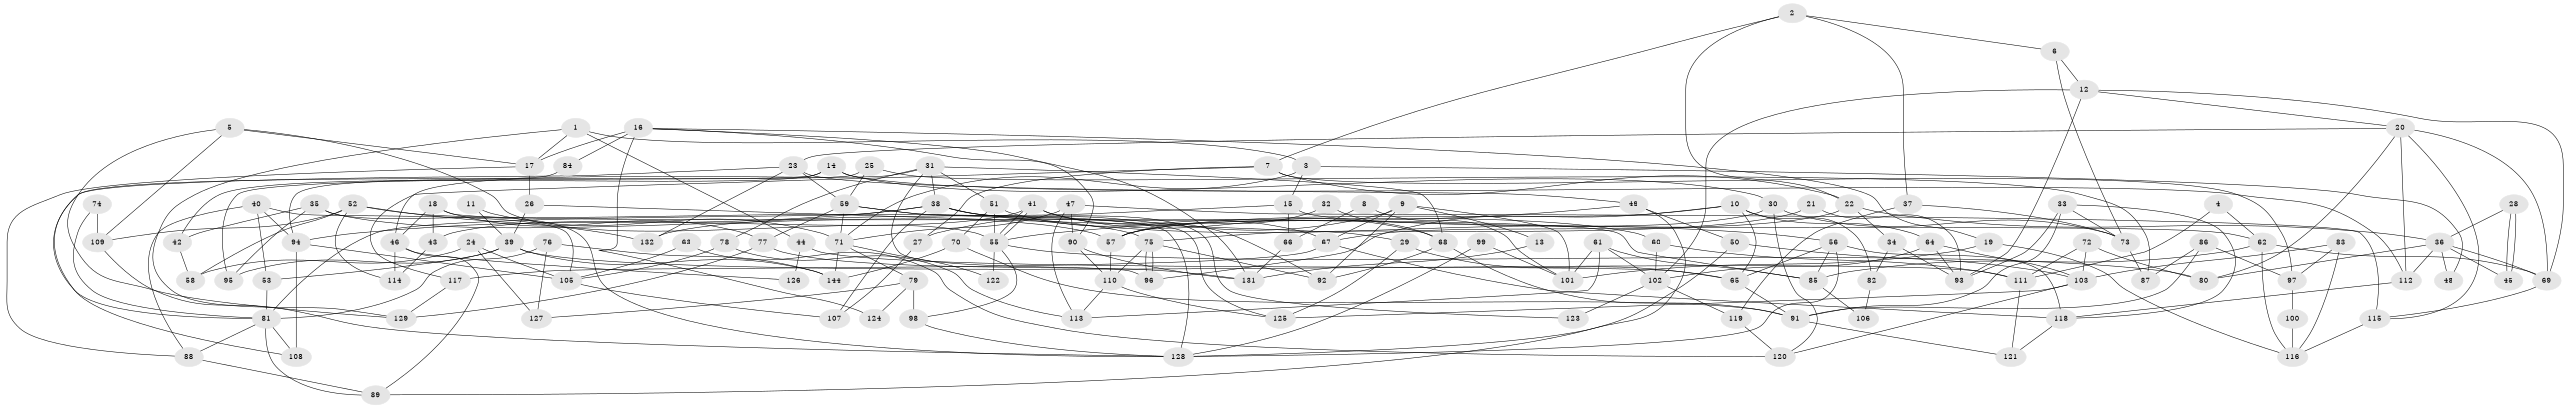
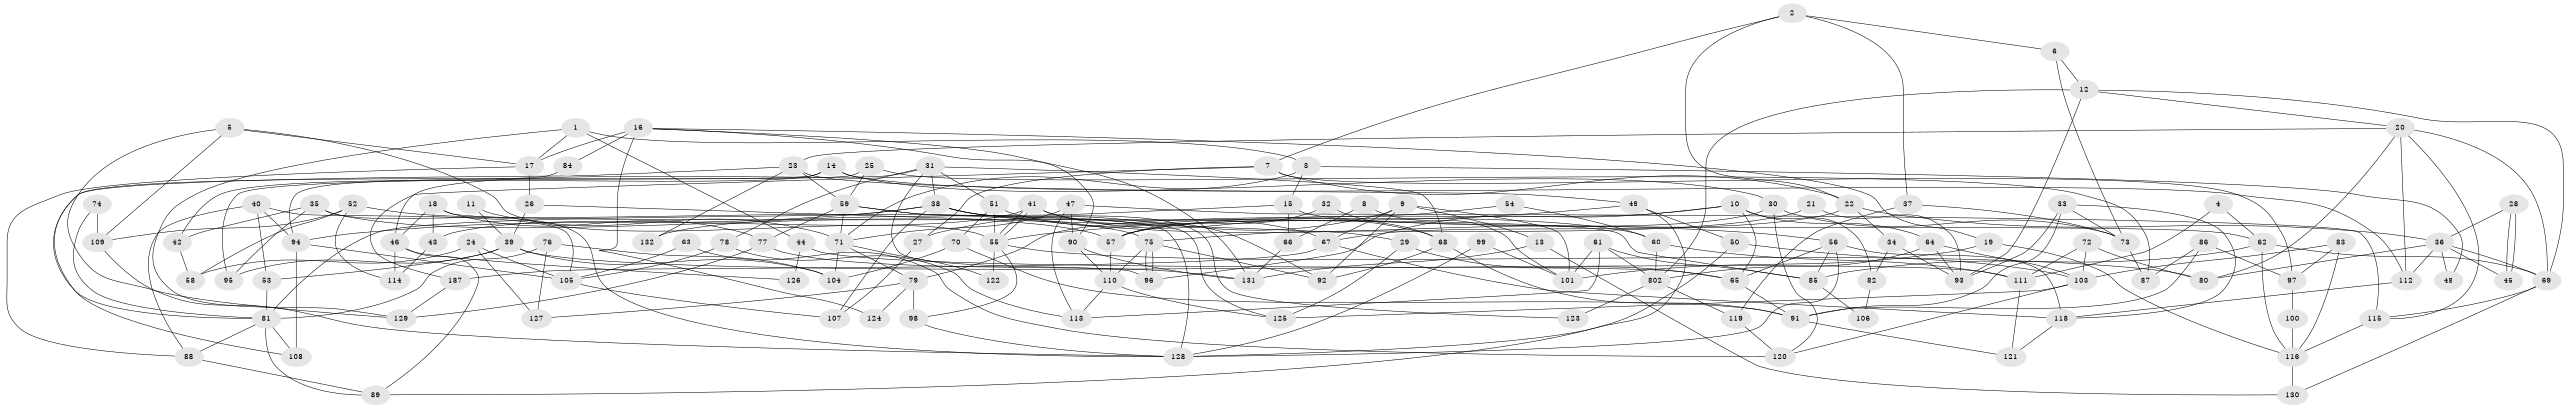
  graph {
    node [color=gray90 style=filled]
    1
    3
    17
    44
    129
    15
    48
    71
    26
    88
    65
    126
    2
    6
    7
    22
    37
    12
    73
    27
    97
-   117
+   117 [label=187]
    67
    34
    36
    119
    62
    66
    132
-   104 [label=144]
+   104
    79
    122
    4
    111
    69
    85
    116
    121
    5
    55
    109
    80
    98
    128
    20
    93
-   102
+   102 [label=802]
    87
    107
    100
    8
    101
    131
    9
    13
    92
+   130
    118
    10
    57
    64
    82
    96
    110
    103
    91
    106
    11
    39
    95
    53
    112
    23
    115
    123
    61
    113
    14
    30
    42
    108
    120
    58
    16
    19
    84
    90
    124
    94
    29
    89
    18
    43
    46
    77
    114
    49
    59
    81
    21
    75
    45
    50
    125
    24
    105
    127
    25
    28
    31
    38
    51
    68
    78
    56
    60
    70
    32
    33
    35
    40
    41
    47
    52
+   54
    63
    72
    74
    76
    83
    86
    99
    1 -- 3
    1 -- 17
    1 -- 44
    1 -- 129
    3 -- 15
    3 -- 48
    3 -- 71
    17 -- 26
    17 -- 88
    44 -- 65
    44 -- 126
    15 -- 62
    15 -- 66
    15 -- 132
    71 -- 104
    71 -- 79
    71 -- 122
    26 -- 39
    26 -- 29
    88 -- 89
    65 -- 91
    2 -- 6
    2 -- 7
    2 -- 22
    2 -- 37
    6 -- 12
    6 -- 73
    7 -- 22
    7 -- 27
    7 -- 97
    7 -- 117
    22 -- 67
    22 -- 34
    22 -- 36
    37 -- 73
    37 -- 119
    12 -- 69
    12 -- 20
    12 -- 93
    12 -- 102
    73 -- 87
    27 -- 107
    97 -- 100
    117 -- 129
    67 -- 117
    67 -- 118
    34 -- 93
    34 -- 82
    36 -- 48
    36 -- 69
    36 -- 80
    36 -- 112
    36 -- 45
    119 -- 120
    62 -- 69
    62 -- 85
    62 -- 116
    66 -- 131
    79 -- 98
    79 -- 124
    79 -- 127
    4 -- 62
    4 -- 111
    111 -- 121
+   69 -- 130
    69 -- 115
    85 -- 106
+   116 -- 130
    5 -- 17
    5 -- 129
    5 -- 55
    5 -- 109
    55 -- 122
    55 -- 80
    55 -- 98
    109 -- 128
    98 -- 128
    20 -- 69
    20 -- 80
    20 -- 112
    20 -- 23
    20 -- 115
    102 -- 119
    102 -- 123
    100 -- 116
    8 -- 66
    8 -- 101
    9 -- 27
    9 -- 67
    9 -- 101
    9 -- 13
    9 -- 92
    13 -- 131
+   13 -- 130
    118 -- 121
    10 -- 65
    10 -- 57
    10 -- 64
    10 -- 82
    10 -- 96
    57 -- 110
    64 -- 93
    64 -- 102
    64 -- 103
    82 -- 106
    110 -- 113
    110 -- 125
    103 -- 120
    103 -- 125
    91 -- 121
    11 -- 71
    11 -- 39
    39 -- 104
    39 -- 111
    39 -- 95
    39 -- 53
    53 -- 81
    112 -- 118
    23 -- 132
    23 -- 49
    23 -- 59
    23 -- 81
    115 -- 116
    61 -- 85
    61 -- 102
    61 -- 101
    61 -- 113
    14 -- 112
    14 -- 30
    14 -- 42
    14 -- 108
    30 -- 73
    30 -- 57
    30 -- 120
    42 -- 58
    16 -- 17
    16 -- 131
    16 -- 19
    16 -- 84
    16 -- 90
    16 -- 124
    19 -- 116
    19 -- 101
    84 -- 94
    90 -- 131
    90 -- 110
    94 -- 108
    94 -- 105
    29 -- 65
    29 -- 125
    18 -- 85
    18 -- 43
    18 -- 46
    18 -- 77
    43 -- 114
    46 -- 126
    46 -- 89
    46 -- 114
    77 -- 129
    77 -- 131
    49 -- 55
    49 -- 89
    49 -- 50
    59 -- 71
    59 -- 128
    59 -- 77
    59 -- 125
    81 -- 88
    81 -- 108
    81 -- 89
    21 -- 93
    21 -- 75
    75 -- 92
    75 -- 96
    75 -- 96
    75 -- 110
    50 -- 128
    50 -- 103
    24 -- 58
    24 -- 105
    24 -- 127
    105 -- 107
    25 -- 87
    25 -- 95
    25 -- 59
    28 -- 36
    28 -- 45
    28 -- 45
    31 -- 96
    31 -- 46
    31 -- 38
    31 -- 51
    31 -- 68
    31 -- 78
    38 -- 107
    38 -- 123
    38 -- 94
    38 -- 81
    38 -- 56
    38 -- 60
    51 -- 67
    51 -- 55
    51 -- 70
    68 -- 92
    68 -- 91
    78 -- 113
    78 -- 105
    56 -- 65
    56 -- 85
    56 -- 128
    56 -- 118
    60 -- 111
    60 -- 102
    70 -- 104
    70 -- 91
    32 -- 57
    32 -- 68
    33 -- 73
    33 -- 93
    33 -- 118
    33 -- 91
    35 -- 128
    35 -- 57
    35 -- 95
    35 -- 42
    40 -- 88
    40 -- 53
    40 -- 94
    40 -- 105
    41 -- 55
    41 -- 55
    41 -- 92
    41 -- 43
    41 -- 68
    47 -- 71
    47 -- 115
    47 -- 113
    47 -- 90
-   52 -- 132
    52 -- 109
    52 -- 58
    52 -- 114
    52 -- 75
+   54 -- 79
+   54 -- 60
    63 -- 120
    63 -- 105
    72 -- 111
    72 -- 80
    72 -- 103
    74 -- 109
    74 -- 81
    76 -- 104
    76 -- 81
    76 -- 127
    83 -- 97
    83 -- 116
    83 -- 103
    86 -- 97
    86 -- 87
    86 -- 91
    99 -- 128
    99 -- 101
  }
